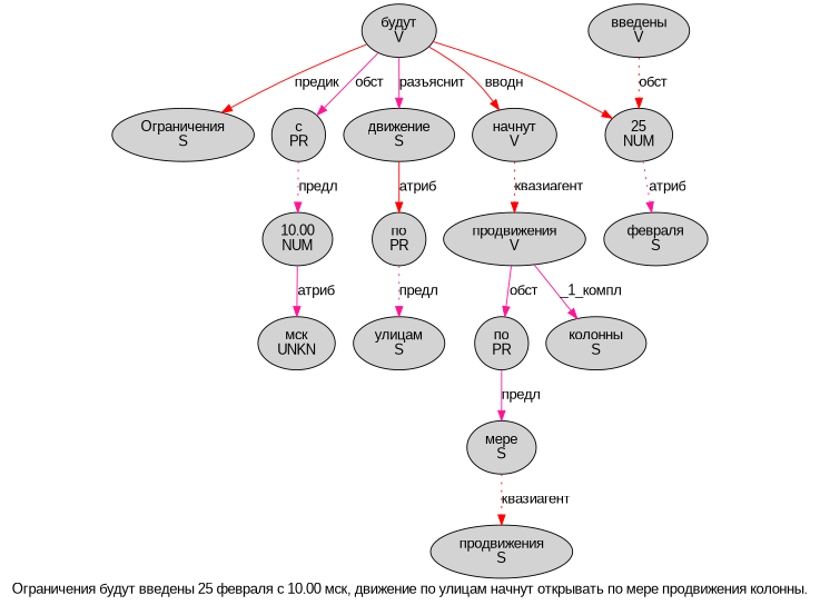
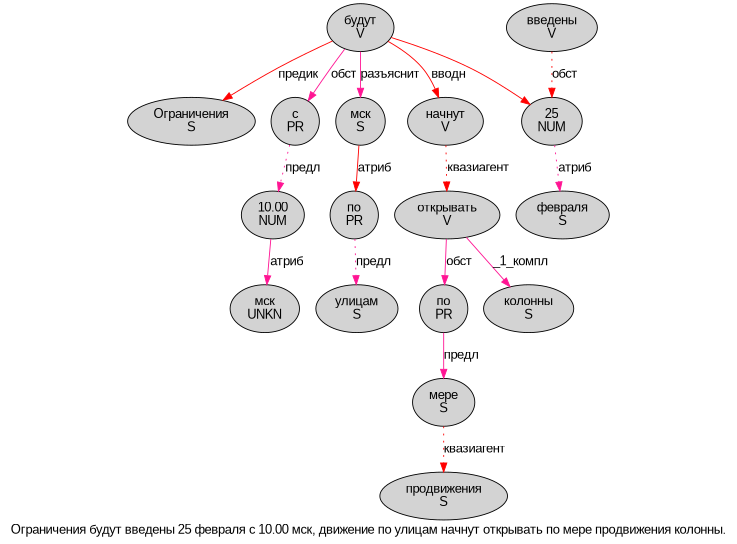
  digraph {
    fontname="Liberation Sans"
    label="Ограничения будут введены 25 февраля с 10.00 мск, движение по улицам начнут открывать по мере продвижения колонны."
    node [fillcolor=lightgray fontname="Liberation Sans" penwidth=1 shape=ellipse style=filled]
    edge [color=deeppink fontname="Liberation Sans" style=solid]
    n1 [label="Ограничения\nS"]
    n2 [label="будут\nV"]
    n3 [label="с\nPR"]
-   n4 [label="движение\nS"]
+   n4 [label="мск\nS"]
    n5 [label="начнут\nV"]
    n6 [label="25\nNUM"]
    n7 [label="введены\nV"]
    n8 [label="10.00\nNUM"]
    n9 [label="по\nPR"]
-   n10 [label="продвижения\nV"]
+   n10 [label="открывать\nV"]
    n11 [label="февраля\nS"]
    n12 [label="мск\nUNKN"]
    n13 [label="улицам\nS"]
    n14 [label="по\nPR"]
    n15 [label="колонны\nS"]
    n16 [label="мере\nS"]
    n17 [label="продвижения\nS"]
    n2 -> n1 [color=red label="предик"]
    n2 -> n3 [label="обст"]
    n2 -> n4 [label="разъяснит"]
    n2 -> n5 [color=red label="вводн"]
    n2 -> n6 [color=red]
    n3 -> n8 [label="предл" style=dotted]
    n4 -> n9 [color=red label="атриб"]
    n5 -> n10 [color=red label="квазиагент" style=dotted]
    n6 -> n11 [label="атриб" style=dotted]
    n7 -> n6 [color=red label="обст" style=dotted]
    n8 -> n12 [label="атриб"]
    n9 -> n13 [label="предл" style=dotted]
    n10 -> n14 [label="обст"]
    n10 -> n15 [label="_1_компл"]
    n14 -> n16 [label="предл"]
    n16 -> n17 [color=red label="квазиагент" style=dotted]
  }
